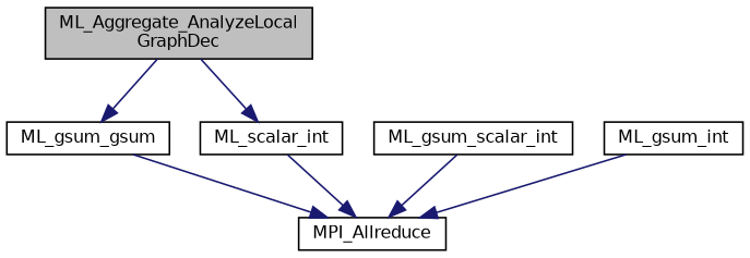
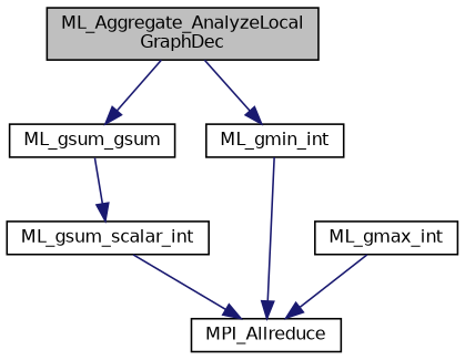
  digraph {
    rankdir=TB
    node [color=black fillcolor=white fontname=Helvetica fontsize=10 shape=record style=filled]
    edge [color=midnightblue fontname=Helvetica fontsize=10 labelfontname=Helvetica labelfontsize=10 style=solid]
    n1 [fillcolor=grey75 fontcolor=black height=0.2 label="ML_Aggregate_AnalyzeLocal\lGraphDec" width=0.4]
    n2 [height=0.2 label=ML_gsum_gsum width=0.4]
-   n3 [height=0.2 label=ML_scalar_int width=0.4]
+   n3 [height=0.2 label=ML_gmin_int width=0.4]
    n4 [height=0.2 label=ML_gsum_scalar_int width=0.4]
    n5 [height=0.2 label=MPI_Allreduce width=0.4]
-   n6 [height=0.2 label=ML_gsum_int width=0.4]
+   n6 [height=0.2 label=ML_gmax_int width=0.4]
    n1 -> n2
    n1 -> n3
-   n2 -> n5
+   n2 -> n4
    n3 -> n5
    n4 -> n5
    n6 -> n5
  }
